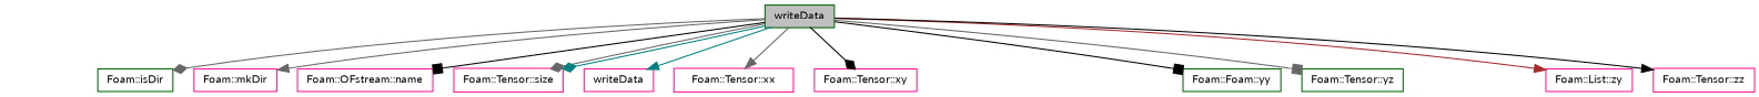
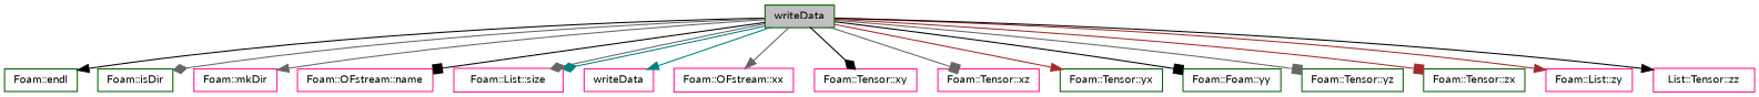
  digraph {
    fontname=Lato
    rankdir=TB
    node [color=deeppink fontname=Lato fontsize=10 shape=record]
    edge [arrowhead=normal color=gray40 fontname=Lato fontsize=10 labelfontname=Helvetica labelfontsize=10 style=solid]
    n1 [color=darkgreen fillcolor=grey75 fontcolor=black height=0.2 label=writeData style=filled width=0.4]
+   n2 [color=darkgreen height=0.2 label="Foam::endl" width=0.4]
    n3 [color=darkgreen height=0.2 label="Foam::isDir" width=0.4]
    n4 [height=0.2 label="Foam::mkDir" width=0.4]
    n5 [height=0.2 label="Foam::OFstream::name" width=0.4]
-   n6 [height=0.2 label="Foam::Tensor::size" width=0.4]
+   n6 [height=0.2 label="Foam::List::size" width=0.4]
    n7 [height=0.2 label=writeData width=0.4]
-   n8 [height=0.2 label="Foam::Tensor::xx" width=0.4]
+   n8 [height=0.2 label="Foam::OFstream::xx" width=0.4]
    n9 [height=0.2 label="Foam::Tensor::xy" width=0.4]
+   n10 [height=0.2 label="Foam::Tensor::xz" width=0.4]
+   n11 [color=darkgreen height=0.2 label="Foam::Tensor::yx" width=0.4]
    n12 [color=darkgreen height=0.2 label="Foam::Foam::yy" width=0.4]
    n13 [color=darkgreen height=0.2 label="Foam::Tensor::yz" width=0.4]
+   n14 [color=darkgreen height=0.2 label="Foam::Tensor::zx" width=0.4]
    n15 [height=0.2 label="Foam::List::zy" width=0.4]
-   n16 [height=0.2 label="Foam::Tensor::zz" width=0.4]
+   n16 [height=0.2 label="List::Tensor::zz" width=0.4]
+   n1 -> n2 [color=black]
    n1 -> n3 [arrowhead=diamond]
    n1 -> n4
    n1 -> n5 [arrowhead=box color=black]
    n1 -> n6 [arrowhead=diamond]
    n1 -> n6 [arrowhead=diamond color=teal]
    n1 -> n7 [color=teal]
    n1 -> n8
    n1 -> n9 [arrowhead=diamond color=black]
+   n1 -> n10 [arrowhead=box]
+   n1 -> n11 [color=brown]
    n1 -> n12 [arrowhead=box color=black]
    n1 -> n13 [arrowhead=box]
+   n1 -> n14 [arrowhead=box color=brown]
    n1 -> n15 [color=brown]
    n1 -> n16 [color=black]
  }
